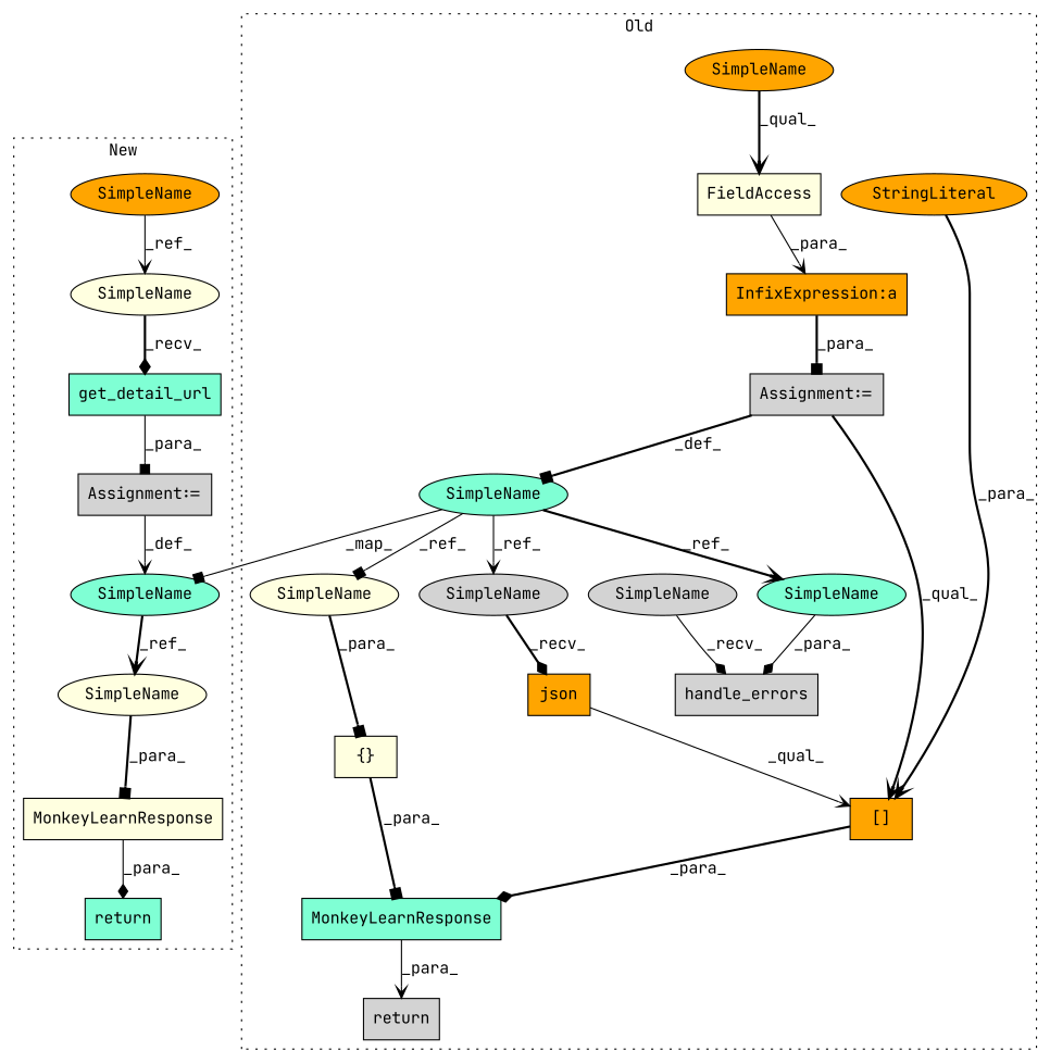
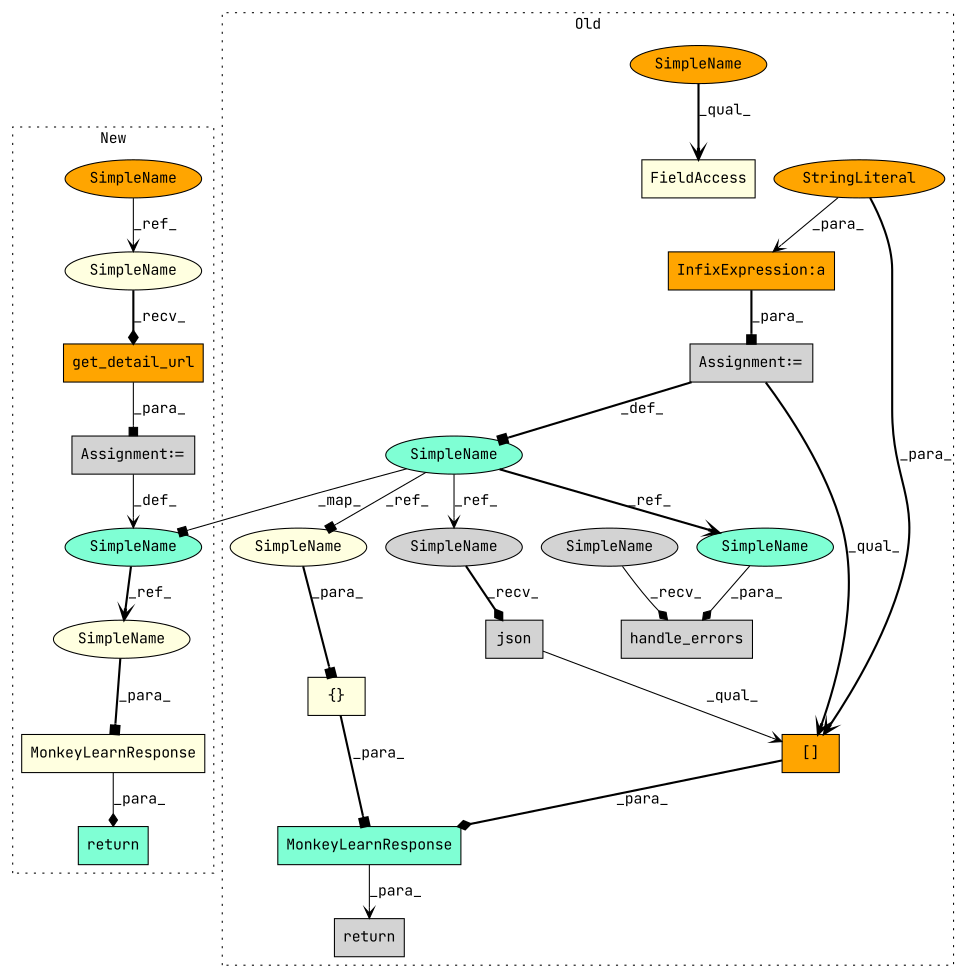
  digraph {
    fontname="JetBrains Mono"
    node [a=42 fillcolor=orange fontname="JetBrains Mono" l=8 s=6190 shape=box style=filled]
    edge [arrowhead=vee fontname="JetBrains Mono" style=bold]
-   n1 [a=32 l=6 label=json s=6364]
+   n1 [a=32 fillcolor=lightgrey l=6 label=json s=6364]
    n2 [a=41 fillcolor=lightgrey l=7 label=return s=6328]
    n3 [fillcolor=aquamarine label=SimpleName s=6229 shape=ellipse]
    n4 [a=4 fillcolor=lightyellow l="1,1" label="{}" s="6390,6399"]
    n5 [a=27 l=3 label="InfixExpression:a" s=6203]
    n6 [a=2 l="16,1" label="[]" s="6355,6379"]
    n7 [a=45 label=StringLiteral s=6371 shape=ellipse]
    n8 [a=22 fillcolor=lightyellow l=13 label=FieldAccess]
    n9 [a=32 fillcolor=lightgrey l="14,1" label=handle_errors s="6299,6321"]
    n10 [a=7 fillcolor=lightgrey l=1 label="Assignment:=" s=6187]
    n11 [a=32 fillcolor=aquamarine l="20,1" label=MonkeyLearnResponse s="6335,6400"]
    n12 [fillcolor=lightgrey l=4 label=SimpleName s=6294 shape=ellipse]
    n13 [l=4 label=SimpleName shape=ellipse]
    n14 [fillcolor=lightyellow label=SimpleName s=6391 shape=ellipse]
    n15 [fillcolor=lightgrey label=SimpleName s=6355 shape=ellipse]
    n16 [fillcolor=aquamarine label=SimpleName s=6313 shape=ellipse]
    n17 [a=41 fillcolor=aquamarine l=7 label=return s=2691]
    n18 [a=7 fillcolor=lightgrey l=1 label="Assignment:=" s=2590]
    n19 [fillcolor=aquamarine label=SimpleName s=2626 shape=ellipse]
    n20 [a=32 fillcolor=lightyellow l="20,1" label=MonkeyLearnResponse s="2698,2726"]
-   n21 [a=32 fillcolor=aquamarine l="15,1" label=get_detail_url s="2596,2619"]
+   n21 [a=32 l="15,1" label=get_detail_url s="2596,2619"]
    n22 [l=4 label=SimpleName s=2484 shape=ellipse]
    n23 [fillcolor=lightyellow l=4 label=SimpleName s=2591 shape=ellipse]
    n24 [fillcolor=lightyellow label=SimpleName s=2718 shape=ellipse]
    subgraph cluster_1 {
      label=Old
      style=dotted
      n1
      n2
      n3
      n4
      n5
      n6
      n7
      n8
      n9
      n10
      n11
      n12
      n13
      n14
      n15
      n16
    }
    subgraph cluster_2 {
      label=New
      style=dotted
      n17
      n18
      n19
      n20
      n21
      n22
      n23
      n24
    }
    n1 -> n6 [label=_qual_ style=solid]
    n3 -> n14 [arrowhead=box label=_ref_ style=solid]
    n3 -> n15 [label=_ref_ style=solid]
    n3 -> n16 [label=_ref_]
    n3 -> n19 [arrowhead=box label=_map_ style=solid]
    n4 -> n11 [arrowhead=box label=_para_]
    n5 -> n10 [arrowhead=box label=_para_]
    n6 -> n11 [arrowhead=diamond label=_para_]
    n7 -> n6 [label=_para_]
-   n8 -> n5 [label=_para_ style=solid]
+   n7 -> n5 [label=_para_ style=solid]
    n10 -> n3 [arrowhead=box label=_def_]
    n10 -> n6 [label=_qual_]
    n11 -> n2 [label=_para_ style=solid]
    n12 -> n9 [arrowhead=diamond label=_recv_ style=solid]
    n13 -> n8 [label=_qual_]
    n14 -> n4 [arrowhead=box label=_para_]
    n15 -> n1 [arrowhead=diamond label=_recv_]
    n16 -> n9 [arrowhead=diamond label=_para_ style=solid]
    n18 -> n19 [label=_def_ style=solid]
    n19 -> n24 [label=_ref_]
    n20 -> n17 [arrowhead=diamond label=_para_ style=solid]
    n21 -> n18 [arrowhead=box label=_para_ style=solid]
    n22 -> n23 [label=_ref_ style=solid]
    n23 -> n21 [arrowhead=diamond label=_recv_]
    n24 -> n20 [arrowhead=box label=_para_]
  }
